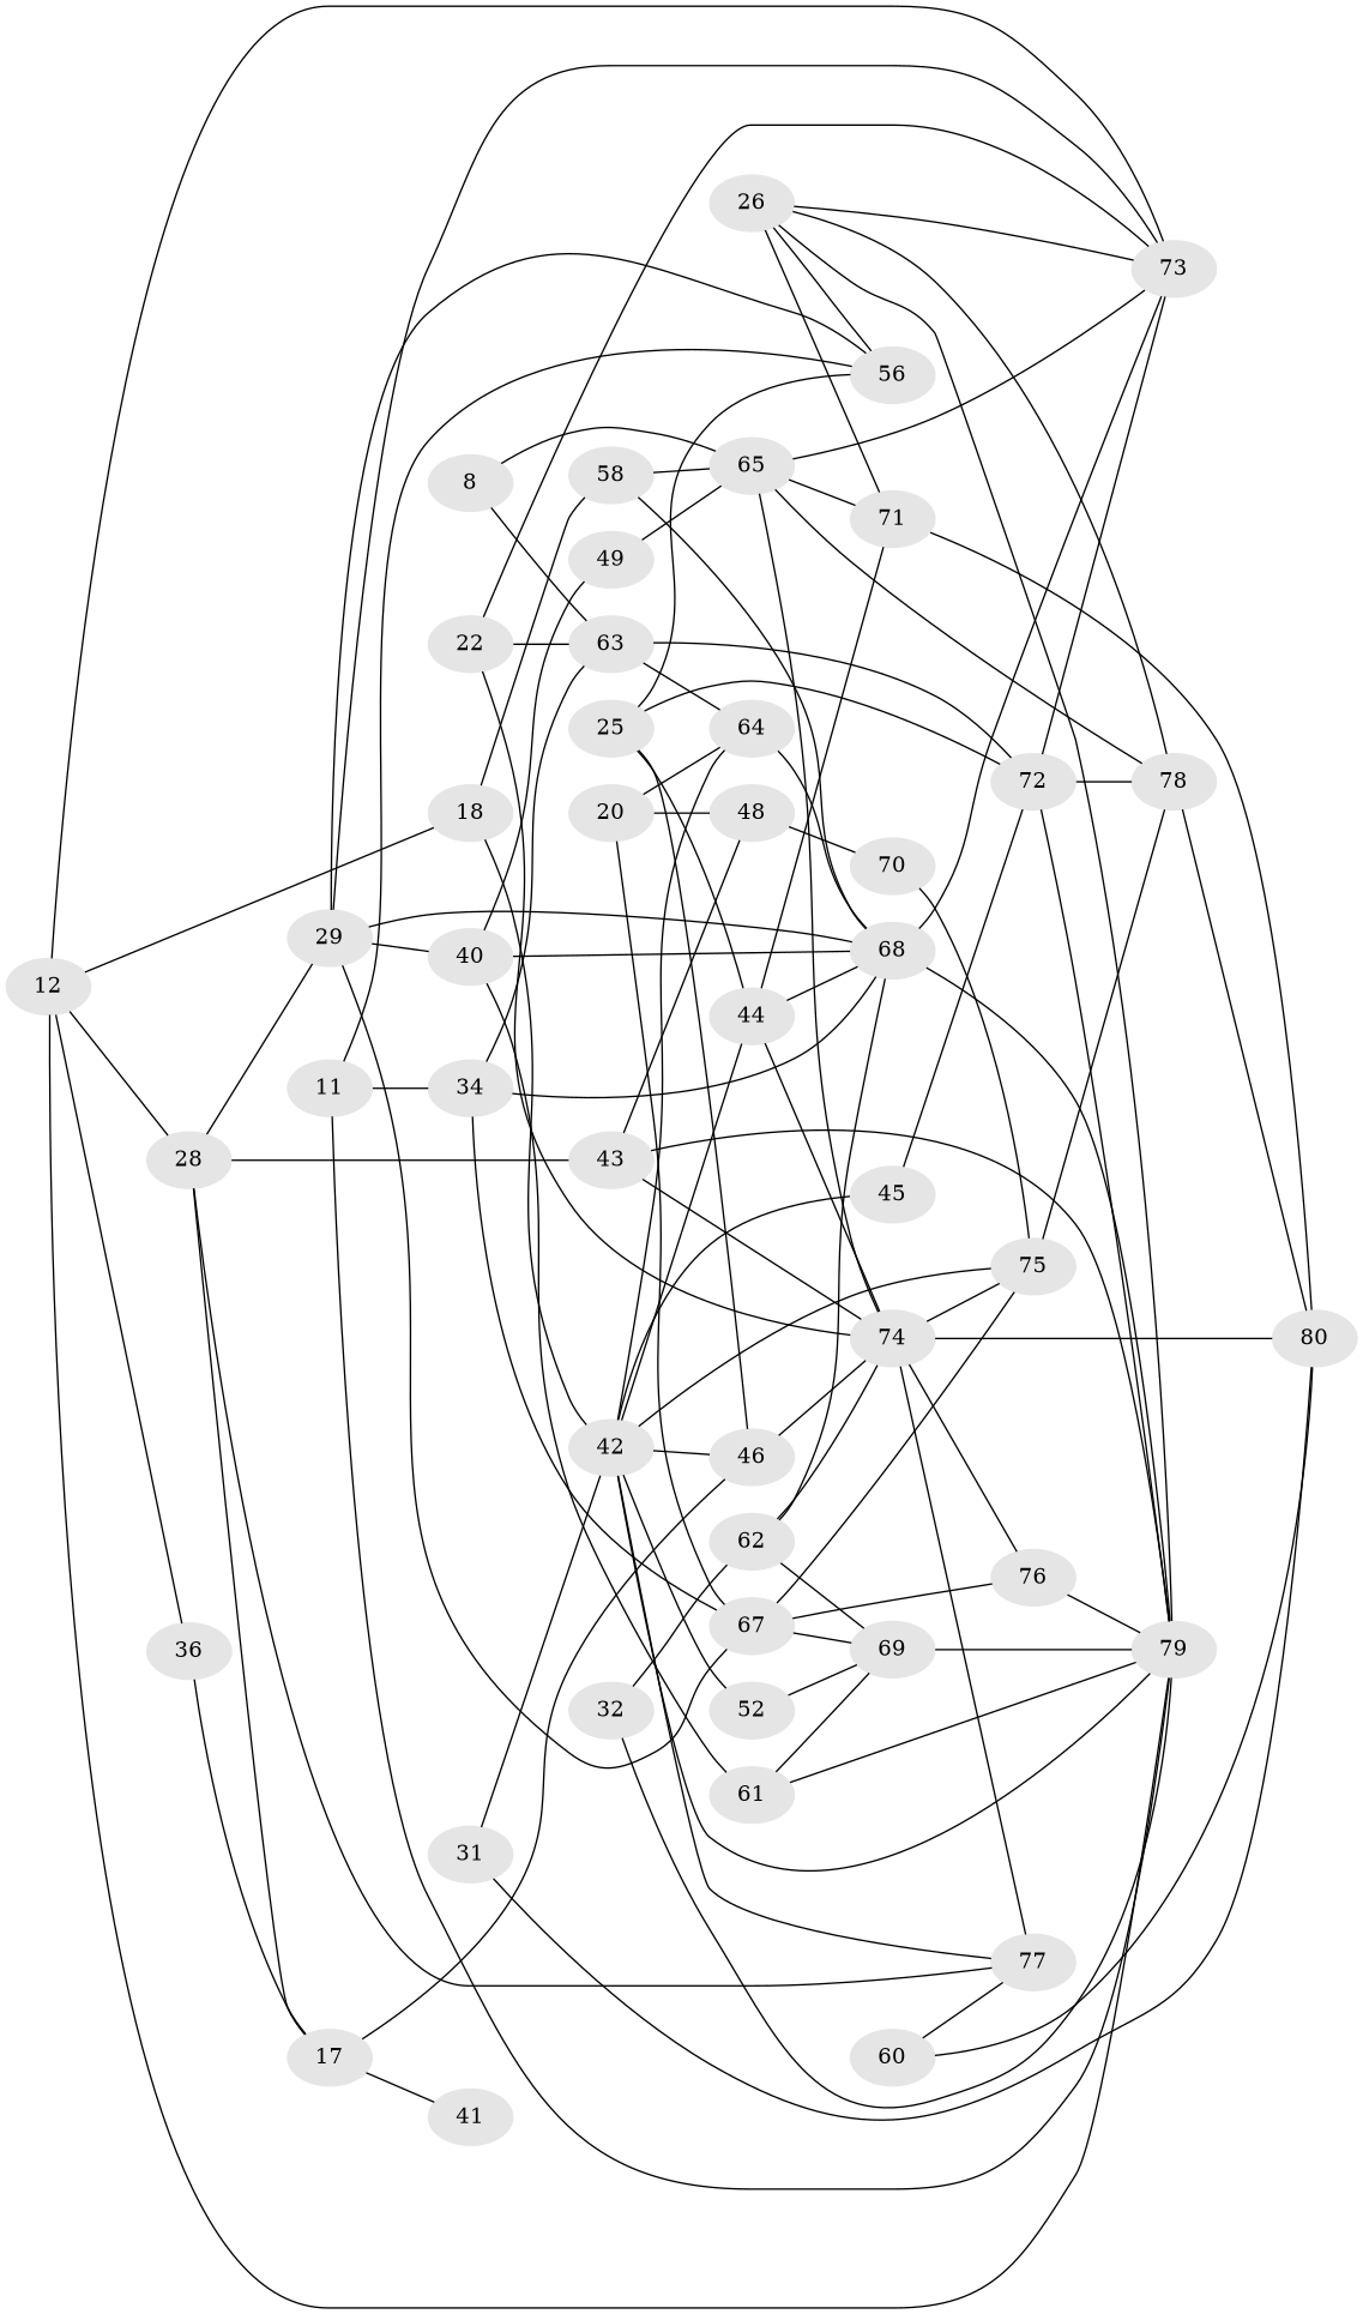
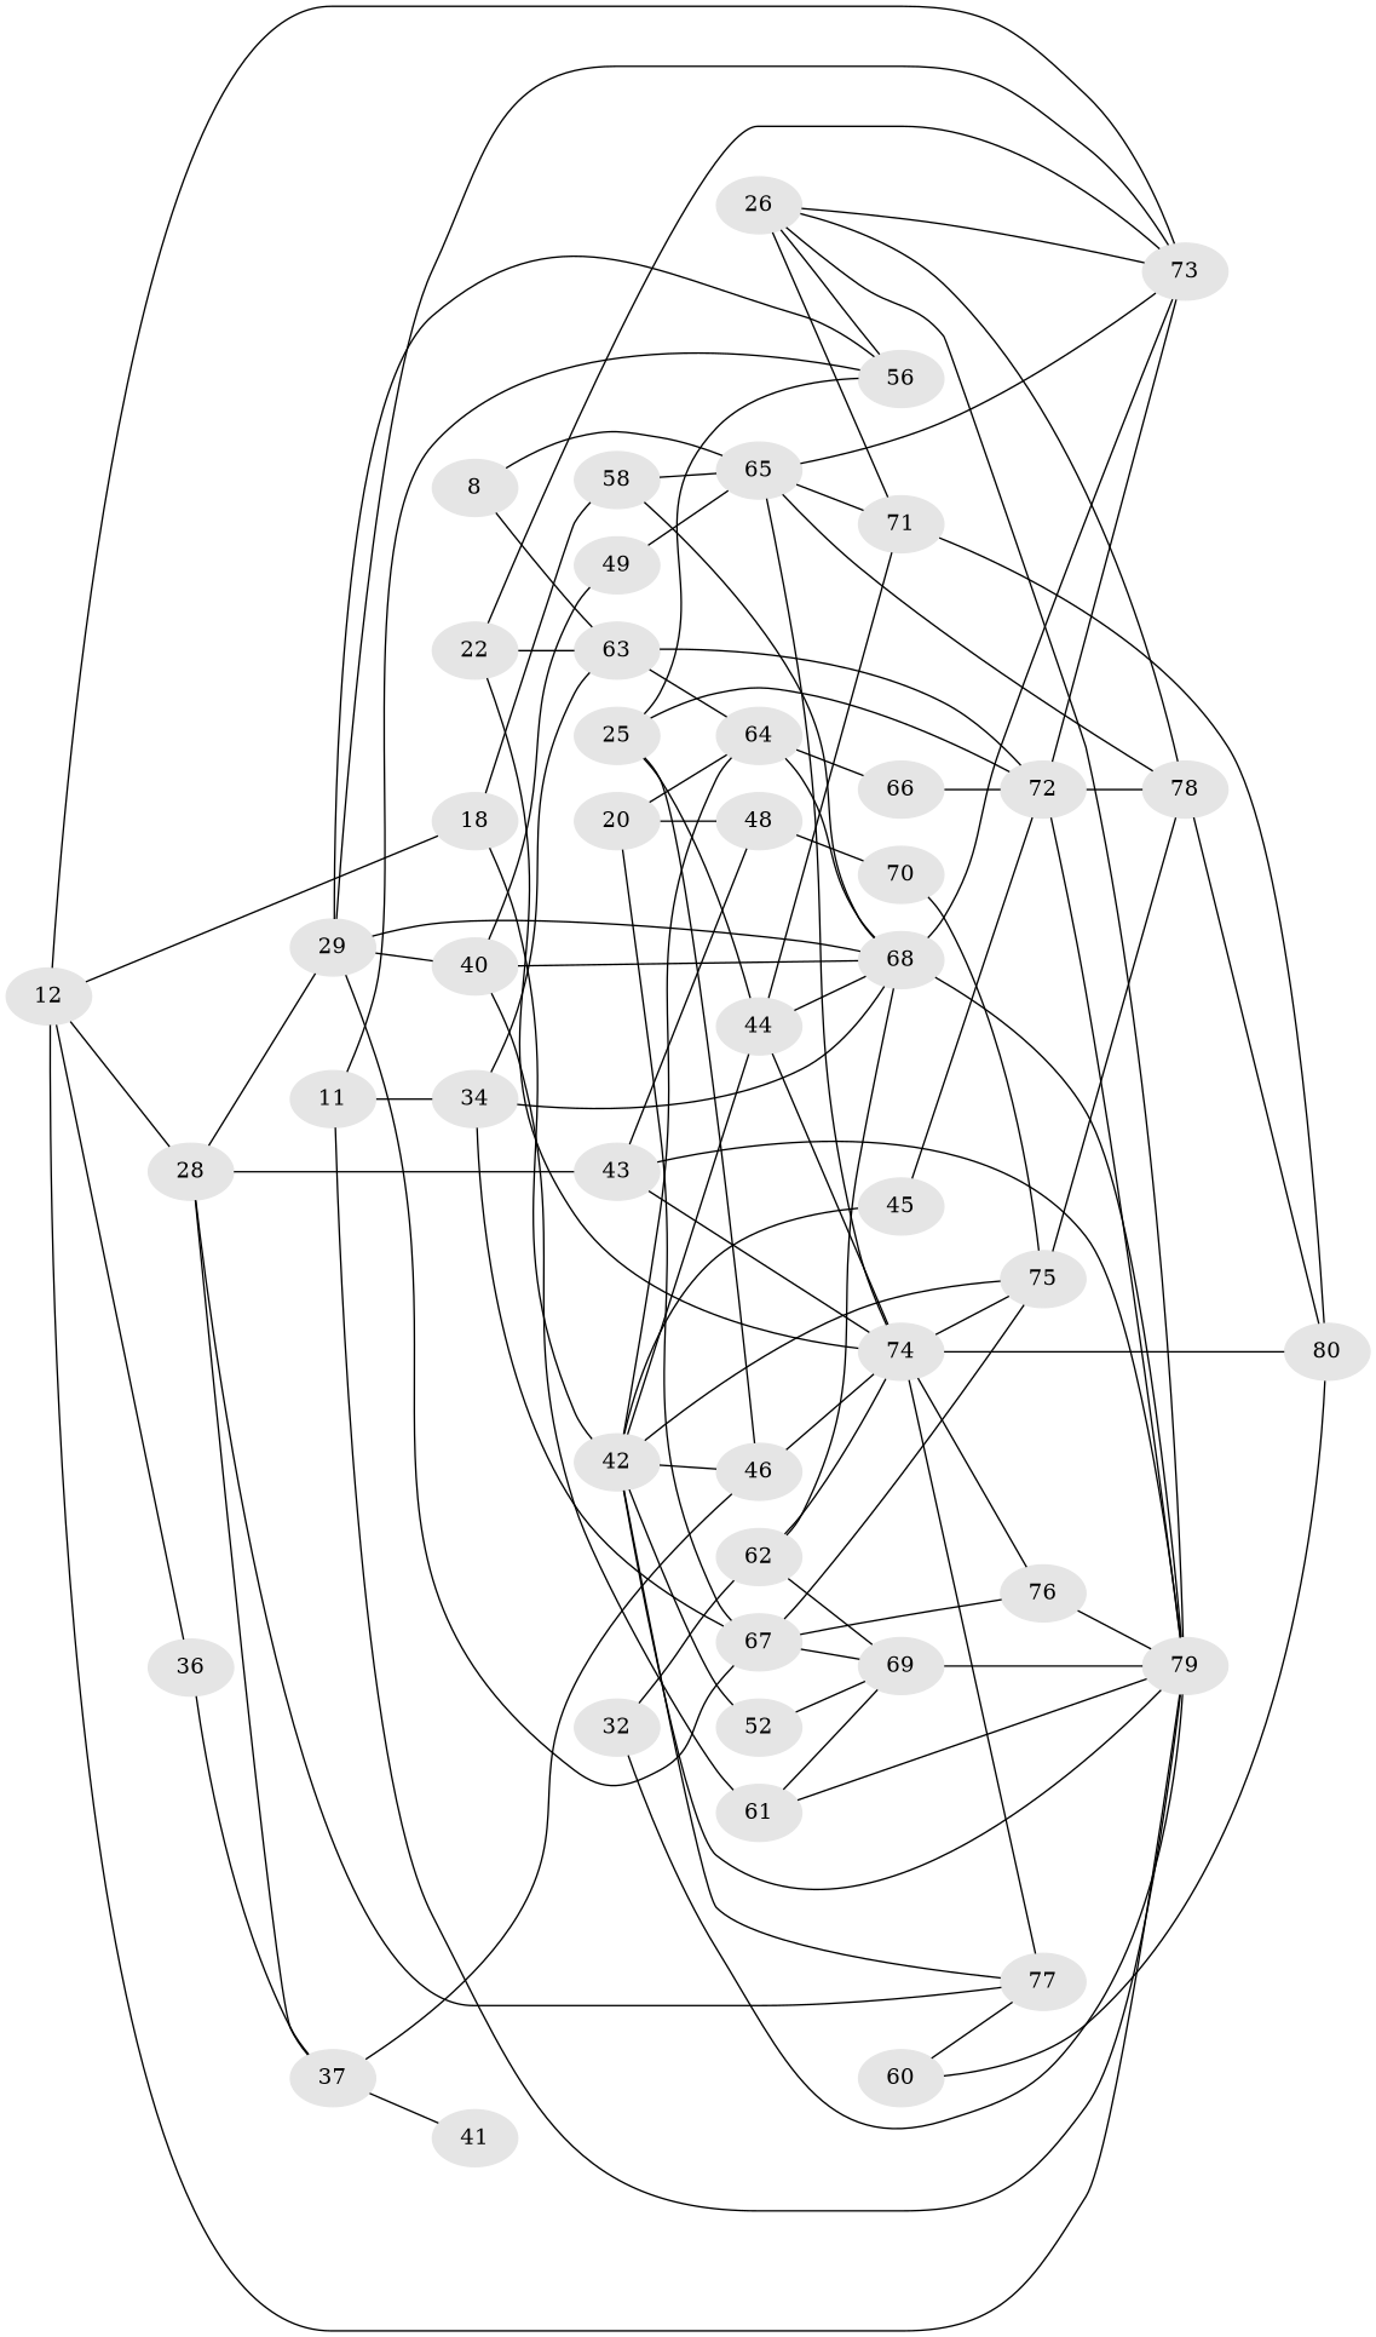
  graph {
    rankdir=LR
    node [color=gray90 style=filled]
    8
    63
    65 [super="+53"]
    64
    72 [super="+17+54"]
    73 [super="+6+14+23"]
    74 [super="+21+57"]
    71
    78 [super="+39"]
    11
    34
    79 [super="+59"]
    56
    67 [super="+55+1"]
    68 [super="+2+30"]
    12
    18
    28 [super="+3"]
    36
    42 [super="+38+15"]
    58 [super="+47"]
    29 [super="+24"]
-   37 [label=17]
+   37
    43
    77
    44
    46
    45
    52
    75 [super="+5+51"]
    20
    48
    70
+   66
    69 [super="+27"]
    76
    22
    80
    25
    26
    40 [super="+35"]
    41
    49
    61
-   31
    32
    62
    60
    8 -- 63
    8 -- 65
    63 -- 64
    63 -- 72
    65 -- 73 [weight=2]
    65 -- 74
    65 -- 71
    65 -- 78
    64 -- 68
+   64 -- 66
    72 -- 73 [weight=2]
    72 -- 78 [weight=2]
    72 -- 79 [weight=2]
    74 -- 77
    74 -- 75 [weight=2]
    74 -- 76
    74 -- 80
    71 -- 80
    78 -- 80
    11 -- 34
    11 -- 79
    11 -- 56
    34 -- 63
    34 -- 67
    34 -- 68
    67 -- 75 [weight=2]
    67 -- 69 [weight=3]
    67 -- 76
    68 -- 73 [weight=2]
    68 -- 79
    12 -- 73 [weight=2]
    12 -- 79
    12 -- 18
    12 -- 28
    12 -- 36
    18 -- 42
    18 -- 58
    28 -- 29
    28 -- 37
    28 -- 43
    28 -- 77
    36 -- 37
    42 -- 64
    42 -- 79 [weight=2]
    42 -- 77
    42 -- 44
    42 -- 46
    42 -- 45
    42 -- 52
    42 -- 75 [weight=3]
    58 -- 65
    58 -- 68 [weight=2]
    29 -- 73 [weight=2]
    29 -- 56
    29 -- 67 [weight=2]
    29 -- 68
    29 -- 40
    37 -- 46
    37 -- 41
    43 -- 74
    43 -- 79
    43 -- 48
    44 -- 74 [weight=2]
    44 -- 71
    44 -- 68 [weight=2]
    46 -- 74
    45 -- 72
    52 -- 69 [weight=2]
    75 -- 78 [weight=2]
    20 -- 64
    20 -- 67
    20 -- 48
    48 -- 70
    70 -- 75
+   66 -- 72
    69 -- 79
    76 -- 79
    22 -- 63
    22 -- 73
    22 -- 74
    25 -- 72
    25 -- 56
    25 -- 44
    25 -- 46
    26 -- 73
    26 -- 71
    26 -- 78
    26 -- 79
    26 -- 56
    40 -- 68 [weight=2]
    40 -- 49
    40 -- 61
    49 -- 65
    61 -- 79
    61 -- 69
-   31 -- 42
-   31 -- 80
    32 -- 79
    32 -- 62
    62 -- 74
    62 -- 68
    62 -- 69
    60 -- 77
    60 -- 80
  }
